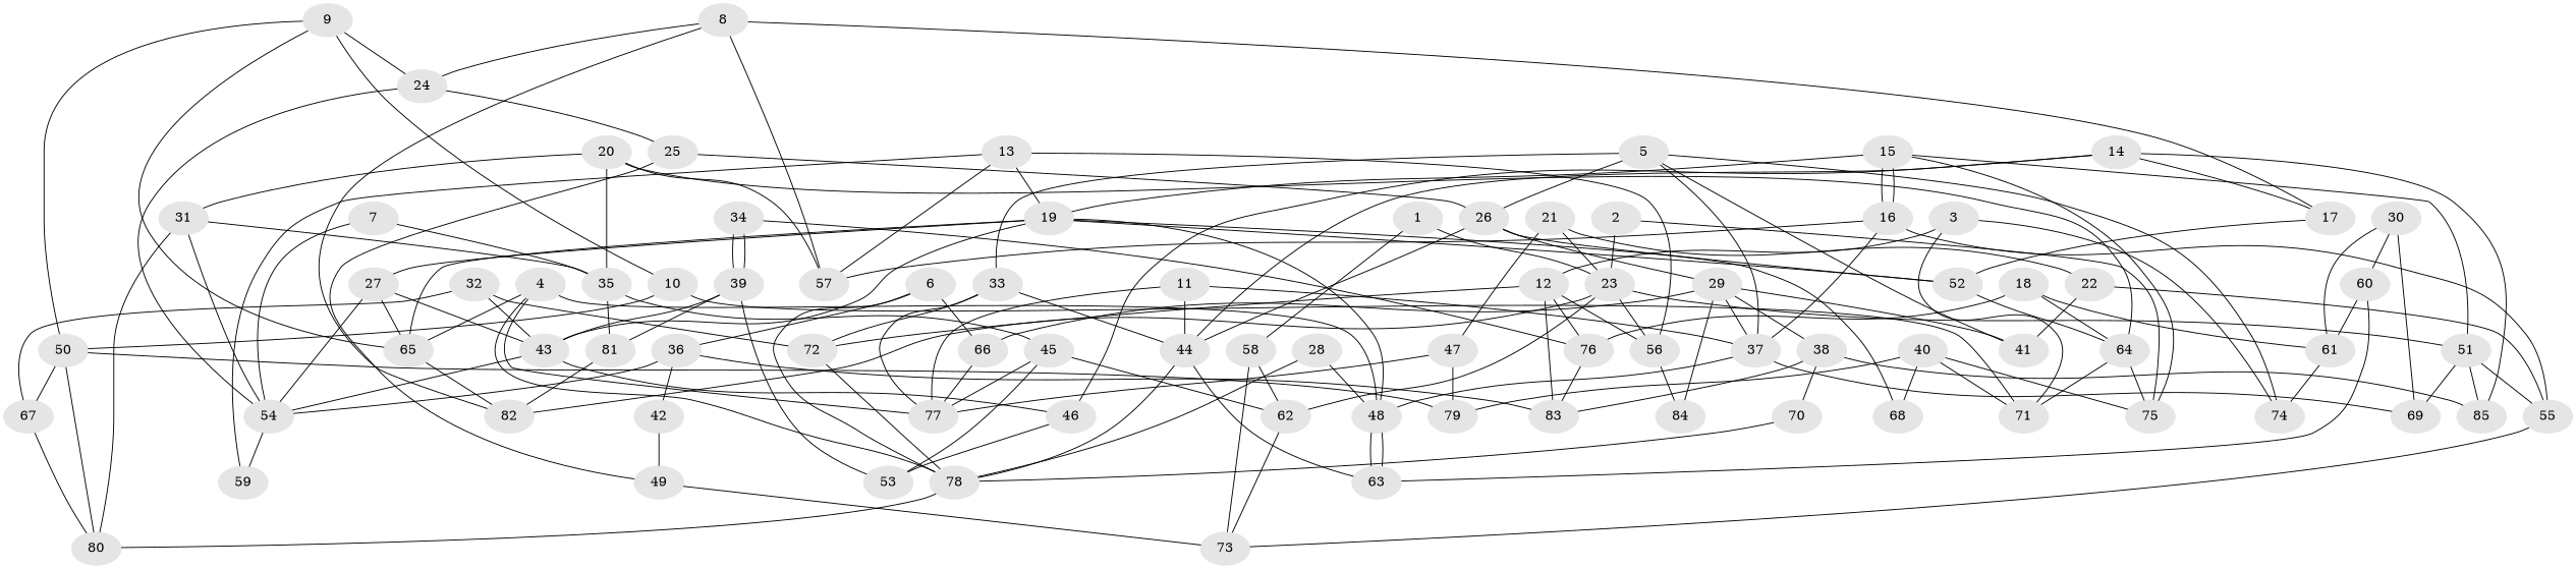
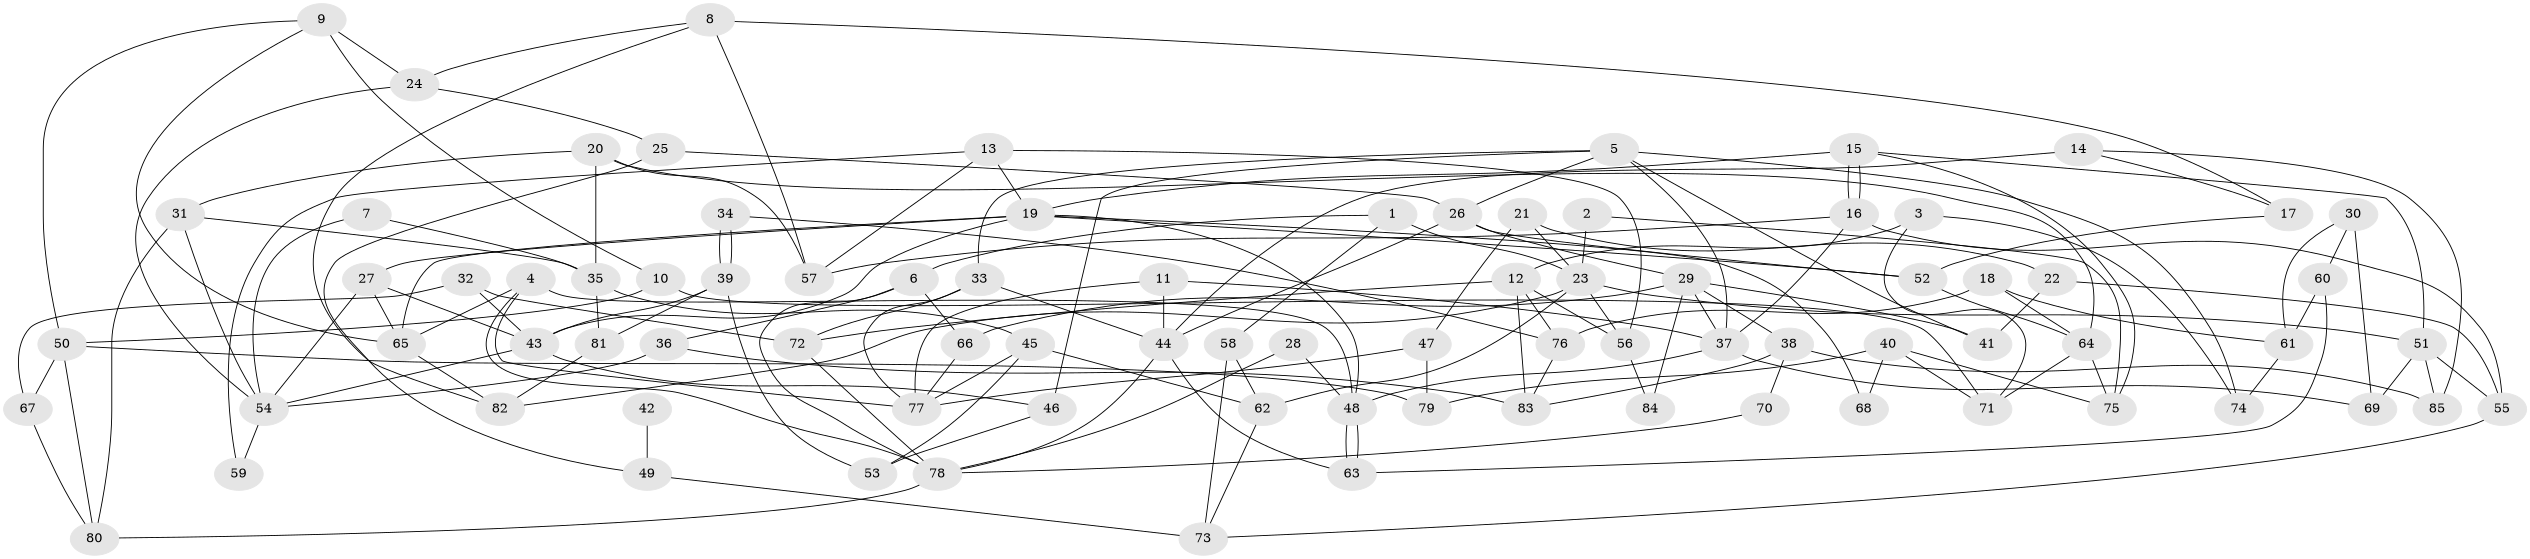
  graph {
    node [color=gray90 style=filled]
    1
    6
    23
    58
    78
    36
    66
    82
    56
    51
    62
    73
    2
    75
    3
    12
    71
    74
    72
    76
    83
    4
    48
    65
    77
    63
    80
    5
    26
    33
    37
    41
    46
    44
    52
    29
    69
    53
    54
    42
    7
    35
    45
    81
    59
    8
    17
    24
    57
    25
    9
    10
    50
    67
    79
    11
    84
    13
    19
    27
    43
    68
    14
    85
    15
    16
    55
    64
    18
    61
    20
    31
    28
    21
    22
    47
    49
    38
    70
    30
    60
    32
    34
    39
    40
+   1 -- 6
    1 -- 23
    1 -- 58
    6 -- 78
    6 -- 36
    6 -- 66
    23 -- 82
    23 -- 56
    23 -- 51
    23 -- 62
    58 -- 62
    58 -- 73
    78 -- 80
    36 -- 83
    36 -- 54
-   36 -- 42
    66 -- 77
    56 -- 84
    51 -- 69
    51 -- 85
    51 -- 55
    62 -- 73
    2 -- 23
    2 -- 75
    3 -- 12
    3 -- 71
    3 -- 74
    12 -- 56
    12 -- 72
    12 -- 76
    12 -- 83
    72 -- 78
    76 -- 83
    4 -- 78
    4 -- 48
    4 -- 65
    4 -- 77
    48 -- 63
    48 -- 63
    65 -- 82
    5 -- 74
    5 -- 26
    5 -- 33
    5 -- 37
    5 -- 41
-   14 -- 46
+   5 -- 46
    26 -- 44
    26 -- 52
    26 -- 29
    33 -- 72
    33 -- 77
    33 -- 44
    37 -- 48
    37 -- 69
    46 -- 53
    44 -- 78
    44 -- 63
    52 -- 64
    29 -- 66
    29 -- 37
    29 -- 41
    29 -- 84
    29 -- 38
    54 -- 59
    42 -- 49
    7 -- 54
    7 -- 35
    35 -- 45
    35 -- 81
    45 -- 62
    45 -- 77
    45 -- 53
    81 -- 82
    8 -- 82
    8 -- 17
    8 -- 24
    8 -- 57
    17 -- 52
    24 -- 54
    24 -- 25
    25 -- 26
    25 -- 49
    9 -- 65
    9 -- 24
    9 -- 10
    9 -- 50
    10 -- 71
    10 -- 50
    50 -- 80
    50 -- 67
    50 -- 79
    67 -- 80
    11 -- 77
    11 -- 37
    11 -- 44
    13 -- 56
    13 -- 59
    13 -- 57
    13 -- 19
    19 -- 48
    19 -- 65
    19 -- 52
    19 -- 27
    19 -- 43
    19 -- 68
    27 -- 65
    27 -- 54
    27 -- 43
    43 -- 46
    43 -- 54
    14 -- 44
    14 -- 17
    14 -- 85
    15 -- 51
    15 -- 75
    15 -- 19
    15 -- 16
    15 -- 16
    16 -- 37
    16 -- 57
    16 -- 55
    55 -- 73
    64 -- 75
    64 -- 71
    18 -- 76
    18 -- 64
    18 -- 61
    61 -- 74
    20 -- 35
    20 -- 57
    20 -- 64
    20 -- 31
    31 -- 80
    31 -- 54
    31 -- 35
    28 -- 78
    28 -- 48
    21 -- 23
    21 -- 22
    21 -- 47
    22 -- 41
    22 -- 55
    47 -- 77
    47 -- 79
    49 -- 73
    38 -- 83
    38 -- 85
    38 -- 70
    70 -- 78
    30 -- 69
    30 -- 61
    30 -- 60
    60 -- 63
    60 -- 61
    32 -- 72
    32 -- 67
    32 -- 43
    34 -- 76
    34 -- 39
    34 -- 39
    39 -- 53
    39 -- 81
    39 -- 43
    40 -- 75
    40 -- 71
    40 -- 79
    40 -- 68
  }
